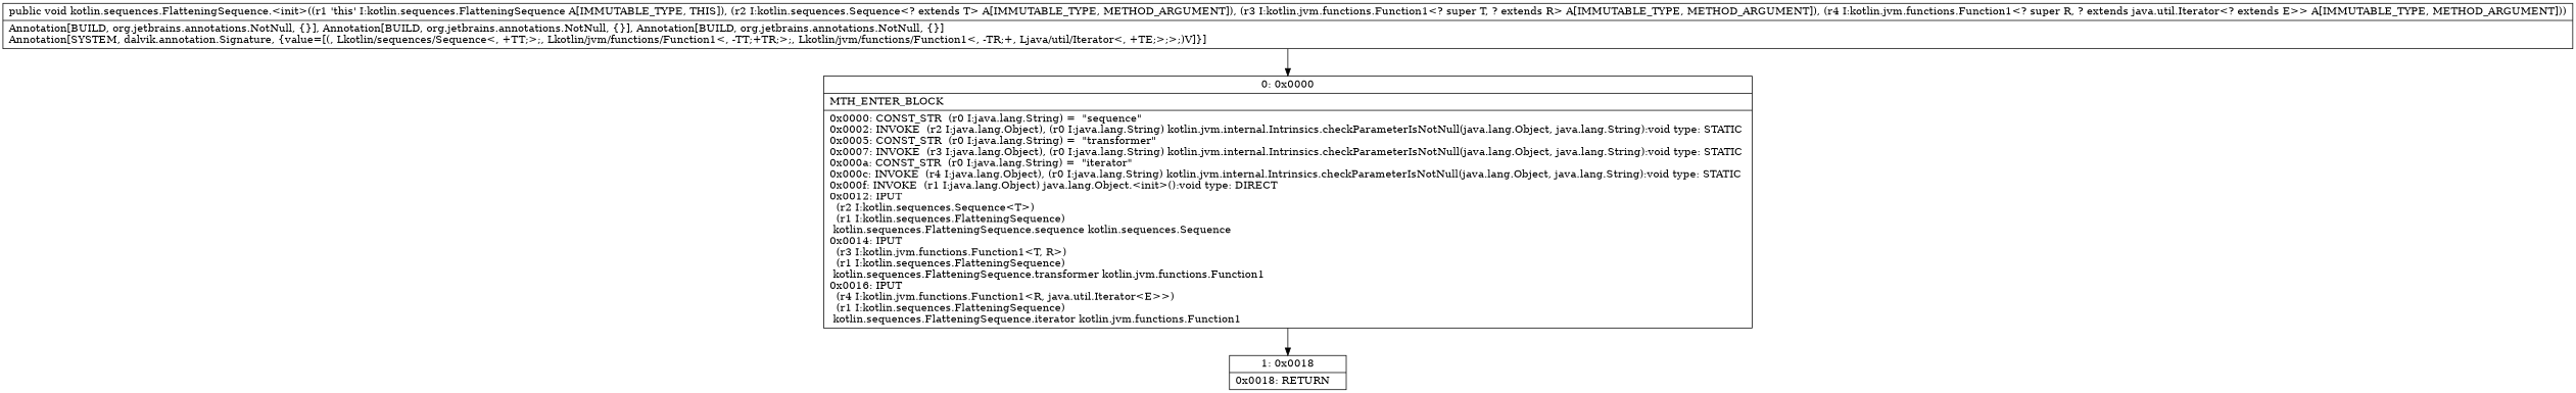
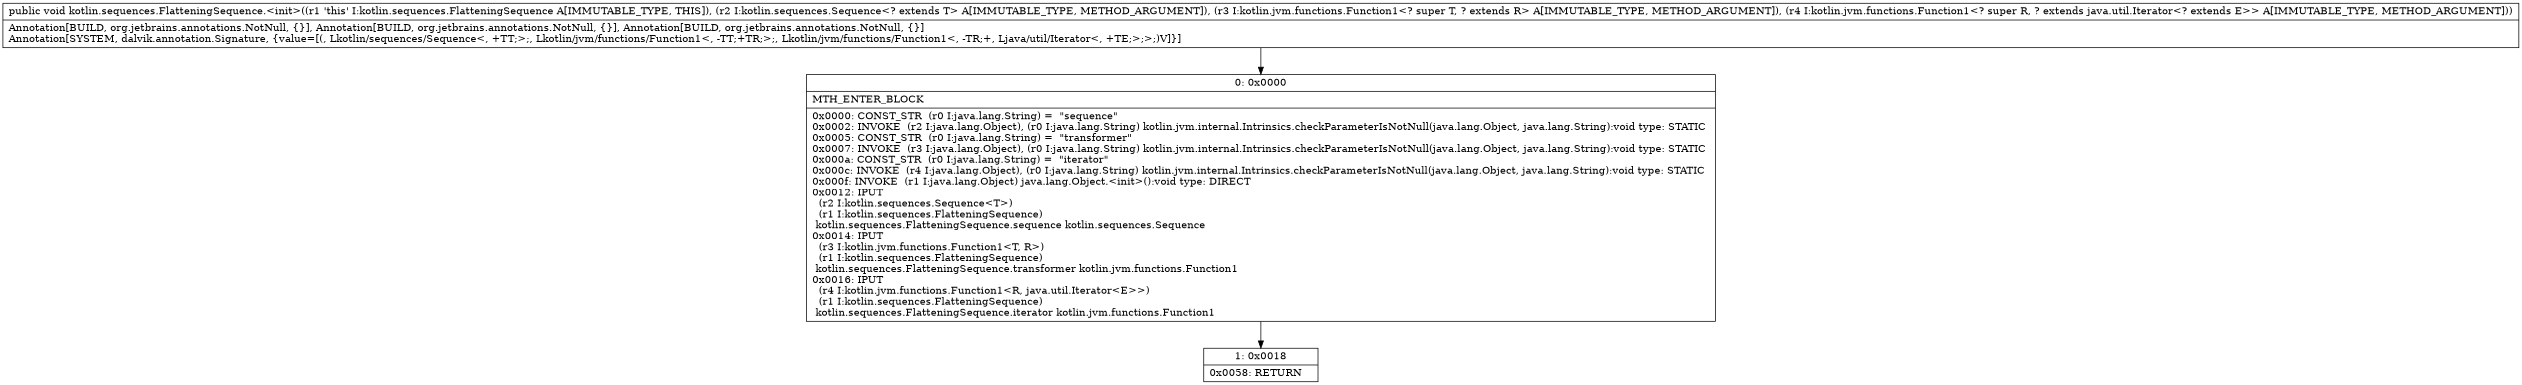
  digraph {
    node [shape=record]
    n1 [label="{0\:\ 0x0000|MTH_ENTER_BLOCK\l|0x0000: CONST_STR  (r0 I:java.lang.String) =  \"sequence\" \l0x0002: INVOKE  (r2 I:java.lang.Object), (r0 I:java.lang.String) kotlin.jvm.internal.Intrinsics.checkParameterIsNotNull(java.lang.Object, java.lang.String):void type: STATIC \l0x0005: CONST_STR  (r0 I:java.lang.String) =  \"transformer\" \l0x0007: INVOKE  (r3 I:java.lang.Object), (r0 I:java.lang.String) kotlin.jvm.internal.Intrinsics.checkParameterIsNotNull(java.lang.Object, java.lang.String):void type: STATIC \l0x000a: CONST_STR  (r0 I:java.lang.String) =  \"iterator\" \l0x000c: INVOKE  (r4 I:java.lang.Object), (r0 I:java.lang.String) kotlin.jvm.internal.Intrinsics.checkParameterIsNotNull(java.lang.Object, java.lang.String):void type: STATIC \l0x000f: INVOKE  (r1 I:java.lang.Object) java.lang.Object.\<init\>():void type: DIRECT \l0x0012: IPUT  \l  (r2 I:kotlin.sequences.Sequence\<T\>)\l  (r1 I:kotlin.sequences.FlatteningSequence)\l kotlin.sequences.FlatteningSequence.sequence kotlin.sequences.Sequence \l0x0014: IPUT  \l  (r3 I:kotlin.jvm.functions.Function1\<T, R\>)\l  (r1 I:kotlin.sequences.FlatteningSequence)\l kotlin.sequences.FlatteningSequence.transformer kotlin.jvm.functions.Function1 \l0x0016: IPUT  \l  (r4 I:kotlin.jvm.functions.Function1\<R, java.util.Iterator\<E\>\>)\l  (r1 I:kotlin.sequences.FlatteningSequence)\l kotlin.sequences.FlatteningSequence.iterator kotlin.jvm.functions.Function1 \l}"]
-   n2 [label="{1\:\ 0x0018|0x0018: RETURN   \l}"]
+   n2 [label="{1\:\ 0x0018|0x0058: RETURN   \l}"]
    n3 [label="{public void kotlin.sequences.FlatteningSequence.\<init\>((r1 'this' I:kotlin.sequences.FlatteningSequence A[IMMUTABLE_TYPE, THIS]), (r2 I:kotlin.sequences.Sequence\<? extends T\> A[IMMUTABLE_TYPE, METHOD_ARGUMENT]), (r3 I:kotlin.jvm.functions.Function1\<? super T, ? extends R\> A[IMMUTABLE_TYPE, METHOD_ARGUMENT]), (r4 I:kotlin.jvm.functions.Function1\<? super R, ? extends java.util.Iterator\<? extends E\>\> A[IMMUTABLE_TYPE, METHOD_ARGUMENT]))  | Annotation[BUILD, org.jetbrains.annotations.NotNull, \{\}], Annotation[BUILD, org.jetbrains.annotations.NotNull, \{\}], Annotation[BUILD, org.jetbrains.annotations.NotNull, \{\}]\lAnnotation[SYSTEM, dalvik.annotation.Signature, \{value=[(, Lkotlin\/sequences\/Sequence\<, +TT;\>;, Lkotlin\/jvm\/functions\/Function1\<, \-TT;+TR;\>;, Lkotlin\/jvm\/functions\/Function1\<, \-TR;+, Ljava\/util\/Iterator\<, +TE;\>;\>;)V]\}]\l}"]
    n1 -> n2
    n3 -> n1
  }
